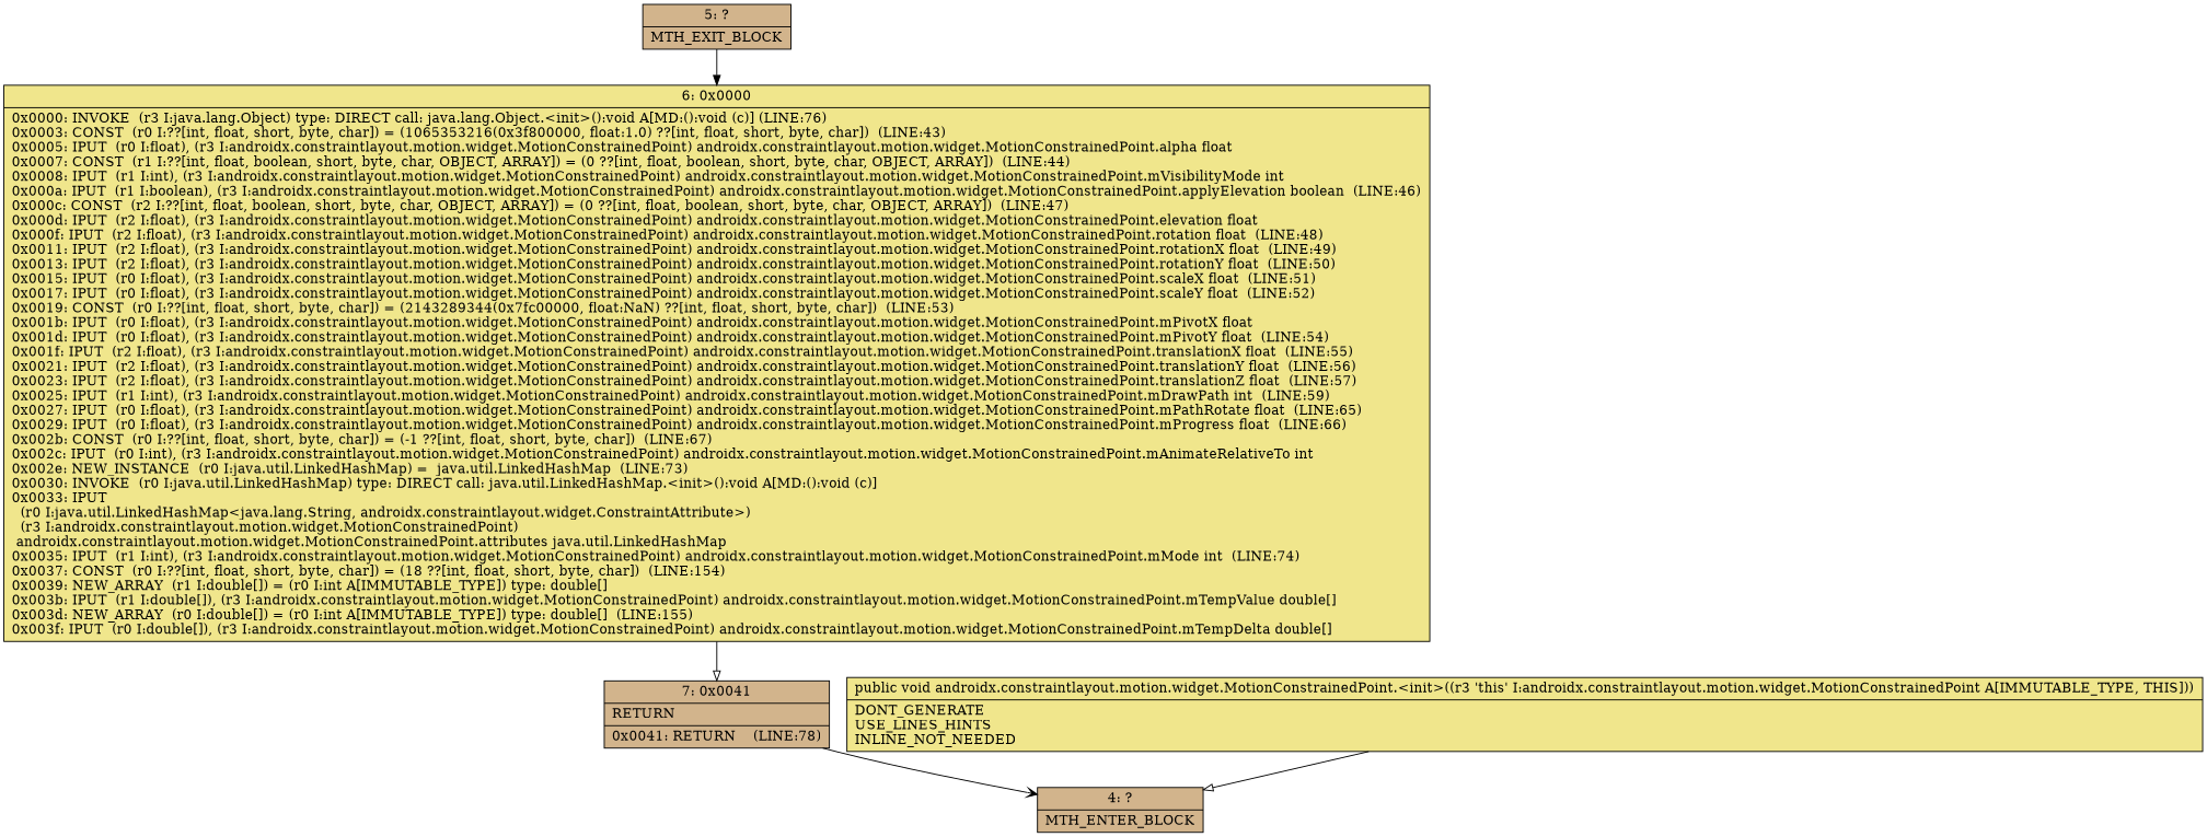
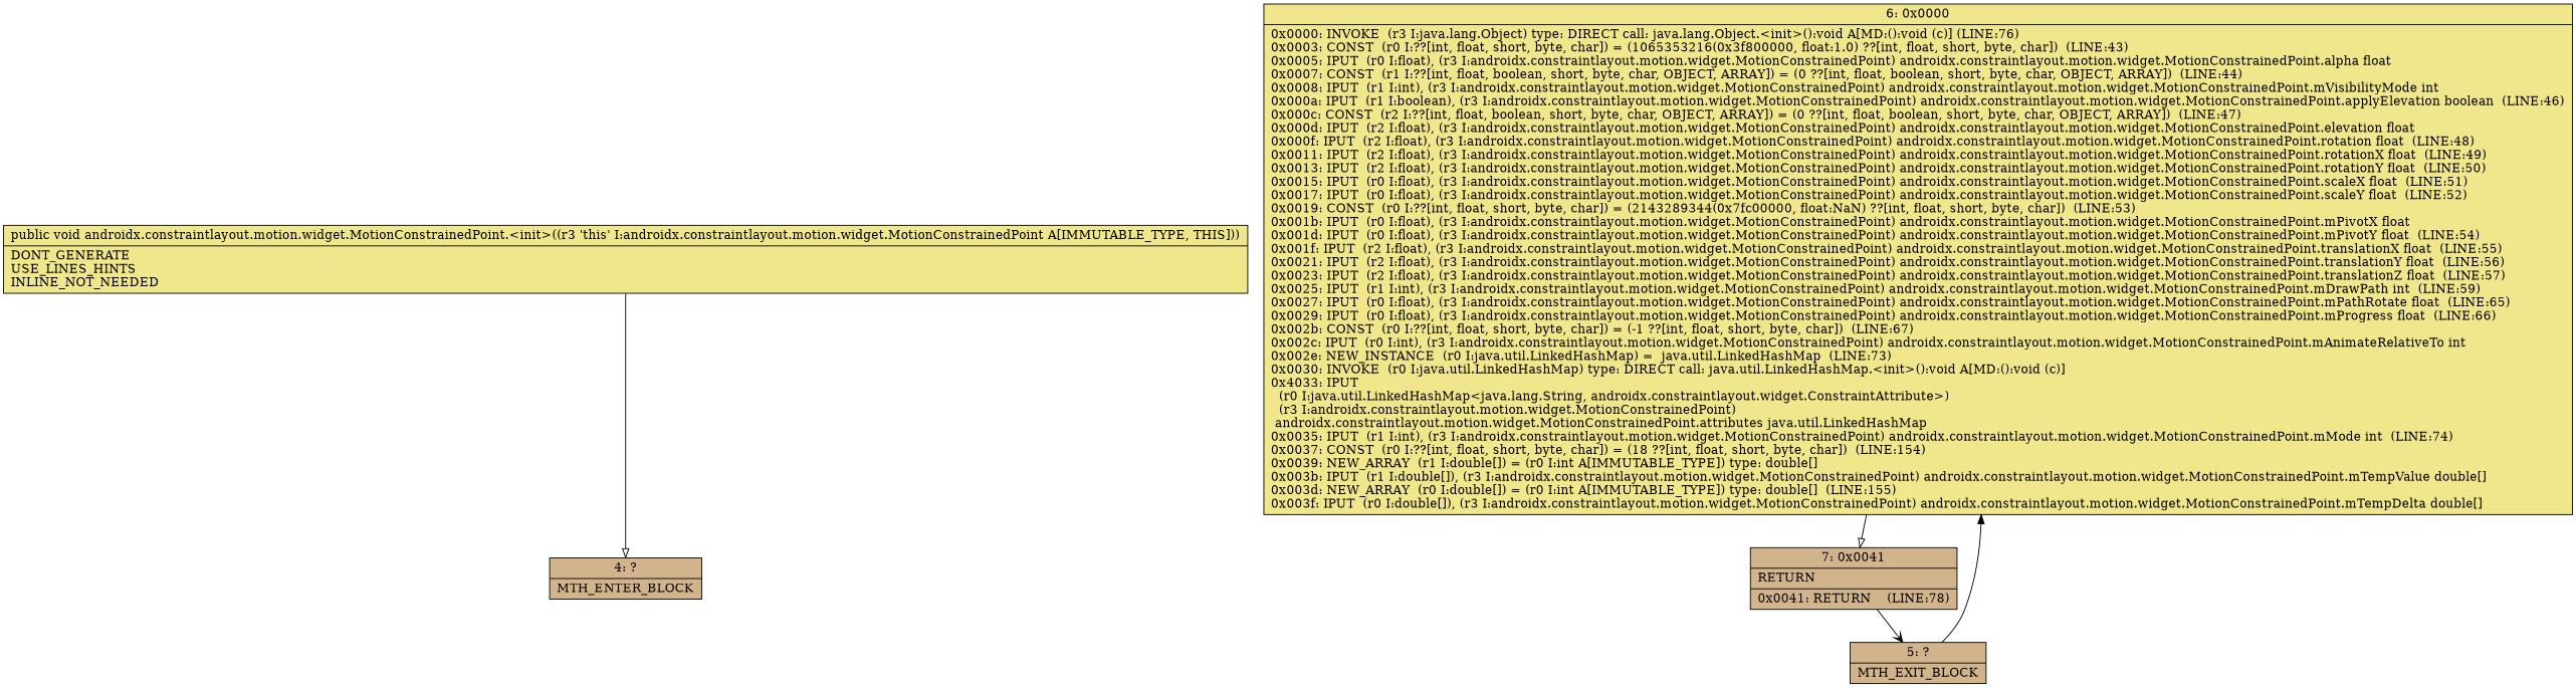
  digraph {
    node [fillcolor=tan shape=record style=filled]
    edge [arrowhead=onormal]
    n1 [label="{4\:\ ?|MTH_ENTER_BLOCK\l}"]
-   n2 [fillcolor=khaki label="{6\:\ 0x0000|0x0000: INVOKE  (r3 I:java.lang.Object) type: DIRECT call: java.lang.Object.\<init\>():void A[MD:():void (c)] (LINE:76)\l0x0003: CONST  (r0 I:??[int, float, short, byte, char]) = (1065353216(0x3f800000, float:1.0) ??[int, float, short, byte, char])  (LINE:43)\l0x0005: IPUT  (r0 I:float), (r3 I:androidx.constraintlayout.motion.widget.MotionConstrainedPoint) androidx.constraintlayout.motion.widget.MotionConstrainedPoint.alpha float \l0x0007: CONST  (r1 I:??[int, float, boolean, short, byte, char, OBJECT, ARRAY]) = (0 ??[int, float, boolean, short, byte, char, OBJECT, ARRAY])  (LINE:44)\l0x0008: IPUT  (r1 I:int), (r3 I:androidx.constraintlayout.motion.widget.MotionConstrainedPoint) androidx.constraintlayout.motion.widget.MotionConstrainedPoint.mVisibilityMode int \l0x000a: IPUT  (r1 I:boolean), (r3 I:androidx.constraintlayout.motion.widget.MotionConstrainedPoint) androidx.constraintlayout.motion.widget.MotionConstrainedPoint.applyElevation boolean  (LINE:46)\l0x000c: CONST  (r2 I:??[int, float, boolean, short, byte, char, OBJECT, ARRAY]) = (0 ??[int, float, boolean, short, byte, char, OBJECT, ARRAY])  (LINE:47)\l0x000d: IPUT  (r2 I:float), (r3 I:androidx.constraintlayout.motion.widget.MotionConstrainedPoint) androidx.constraintlayout.motion.widget.MotionConstrainedPoint.elevation float \l0x000f: IPUT  (r2 I:float), (r3 I:androidx.constraintlayout.motion.widget.MotionConstrainedPoint) androidx.constraintlayout.motion.widget.MotionConstrainedPoint.rotation float  (LINE:48)\l0x0011: IPUT  (r2 I:float), (r3 I:androidx.constraintlayout.motion.widget.MotionConstrainedPoint) androidx.constraintlayout.motion.widget.MotionConstrainedPoint.rotationX float  (LINE:49)\l0x0013: IPUT  (r2 I:float), (r3 I:androidx.constraintlayout.motion.widget.MotionConstrainedPoint) androidx.constraintlayout.motion.widget.MotionConstrainedPoint.rotationY float  (LINE:50)\l0x0015: IPUT  (r0 I:float), (r3 I:androidx.constraintlayout.motion.widget.MotionConstrainedPoint) androidx.constraintlayout.motion.widget.MotionConstrainedPoint.scaleX float  (LINE:51)\l0x0017: IPUT  (r0 I:float), (r3 I:androidx.constraintlayout.motion.widget.MotionConstrainedPoint) androidx.constraintlayout.motion.widget.MotionConstrainedPoint.scaleY float  (LINE:52)\l0x0019: CONST  (r0 I:??[int, float, short, byte, char]) = (2143289344(0x7fc00000, float:NaN) ??[int, float, short, byte, char])  (LINE:53)\l0x001b: IPUT  (r0 I:float), (r3 I:androidx.constraintlayout.motion.widget.MotionConstrainedPoint) androidx.constraintlayout.motion.widget.MotionConstrainedPoint.mPivotX float \l0x001d: IPUT  (r0 I:float), (r3 I:androidx.constraintlayout.motion.widget.MotionConstrainedPoint) androidx.constraintlayout.motion.widget.MotionConstrainedPoint.mPivotY float  (LINE:54)\l0x001f: IPUT  (r2 I:float), (r3 I:androidx.constraintlayout.motion.widget.MotionConstrainedPoint) androidx.constraintlayout.motion.widget.MotionConstrainedPoint.translationX float  (LINE:55)\l0x0021: IPUT  (r2 I:float), (r3 I:androidx.constraintlayout.motion.widget.MotionConstrainedPoint) androidx.constraintlayout.motion.widget.MotionConstrainedPoint.translationY float  (LINE:56)\l0x0023: IPUT  (r2 I:float), (r3 I:androidx.constraintlayout.motion.widget.MotionConstrainedPoint) androidx.constraintlayout.motion.widget.MotionConstrainedPoint.translationZ float  (LINE:57)\l0x0025: IPUT  (r1 I:int), (r3 I:androidx.constraintlayout.motion.widget.MotionConstrainedPoint) androidx.constraintlayout.motion.widget.MotionConstrainedPoint.mDrawPath int  (LINE:59)\l0x0027: IPUT  (r0 I:float), (r3 I:androidx.constraintlayout.motion.widget.MotionConstrainedPoint) androidx.constraintlayout.motion.widget.MotionConstrainedPoint.mPathRotate float  (LINE:65)\l0x0029: IPUT  (r0 I:float), (r3 I:androidx.constraintlayout.motion.widget.MotionConstrainedPoint) androidx.constraintlayout.motion.widget.MotionConstrainedPoint.mProgress float  (LINE:66)\l0x002b: CONST  (r0 I:??[int, float, short, byte, char]) = (\-1 ??[int, float, short, byte, char])  (LINE:67)\l0x002c: IPUT  (r0 I:int), (r3 I:androidx.constraintlayout.motion.widget.MotionConstrainedPoint) androidx.constraintlayout.motion.widget.MotionConstrainedPoint.mAnimateRelativeTo int \l0x002e: NEW_INSTANCE  (r0 I:java.util.LinkedHashMap) =  java.util.LinkedHashMap  (LINE:73)\l0x0030: INVOKE  (r0 I:java.util.LinkedHashMap) type: DIRECT call: java.util.LinkedHashMap.\<init\>():void A[MD:():void (c)]\l0x0033: IPUT  \l  (r0 I:java.util.LinkedHashMap\<java.lang.String, androidx.constraintlayout.widget.ConstraintAttribute\>)\l  (r3 I:androidx.constraintlayout.motion.widget.MotionConstrainedPoint)\l androidx.constraintlayout.motion.widget.MotionConstrainedPoint.attributes java.util.LinkedHashMap \l0x0035: IPUT  (r1 I:int), (r3 I:androidx.constraintlayout.motion.widget.MotionConstrainedPoint) androidx.constraintlayout.motion.widget.MotionConstrainedPoint.mMode int  (LINE:74)\l0x0037: CONST  (r0 I:??[int, float, short, byte, char]) = (18 ??[int, float, short, byte, char])  (LINE:154)\l0x0039: NEW_ARRAY  (r1 I:double[]) = (r0 I:int A[IMMUTABLE_TYPE]) type: double[] \l0x003b: IPUT  (r1 I:double[]), (r3 I:androidx.constraintlayout.motion.widget.MotionConstrainedPoint) androidx.constraintlayout.motion.widget.MotionConstrainedPoint.mTempValue double[] \l0x003d: NEW_ARRAY  (r0 I:double[]) = (r0 I:int A[IMMUTABLE_TYPE]) type: double[]  (LINE:155)\l0x003f: IPUT  (r0 I:double[]), (r3 I:androidx.constraintlayout.motion.widget.MotionConstrainedPoint) androidx.constraintlayout.motion.widget.MotionConstrainedPoint.mTempDelta double[] \l}"]
+   n2 [fillcolor=khaki label="{6\:\ 0x0000|0x0000: INVOKE  (r3 I:java.lang.Object) type: DIRECT call: java.lang.Object.\<init\>():void A[MD:():void (c)] (LINE:76)\l0x0003: CONST  (r0 I:??[int, float, short, byte, char]) = (1065353216(0x3f800000, float:1.0) ??[int, float, short, byte, char])  (LINE:43)\l0x0005: IPUT  (r0 I:float), (r3 I:androidx.constraintlayout.motion.widget.MotionConstrainedPoint) androidx.constraintlayout.motion.widget.MotionConstrainedPoint.alpha float \l0x0007: CONST  (r1 I:??[int, float, boolean, short, byte, char, OBJECT, ARRAY]) = (0 ??[int, float, boolean, short, byte, char, OBJECT, ARRAY])  (LINE:44)\l0x0008: IPUT  (r1 I:int), (r3 I:androidx.constraintlayout.motion.widget.MotionConstrainedPoint) androidx.constraintlayout.motion.widget.MotionConstrainedPoint.mVisibilityMode int \l0x000a: IPUT  (r1 I:boolean), (r3 I:androidx.constraintlayout.motion.widget.MotionConstrainedPoint) androidx.constraintlayout.motion.widget.MotionConstrainedPoint.applyElevation boolean  (LINE:46)\l0x000c: CONST  (r2 I:??[int, float, boolean, short, byte, char, OBJECT, ARRAY]) = (0 ??[int, float, boolean, short, byte, char, OBJECT, ARRAY])  (LINE:47)\l0x000d: IPUT  (r2 I:float), (r3 I:androidx.constraintlayout.motion.widget.MotionConstrainedPoint) androidx.constraintlayout.motion.widget.MotionConstrainedPoint.elevation float \l0x000f: IPUT  (r2 I:float), (r3 I:androidx.constraintlayout.motion.widget.MotionConstrainedPoint) androidx.constraintlayout.motion.widget.MotionConstrainedPoint.rotation float  (LINE:48)\l0x0011: IPUT  (r2 I:float), (r3 I:androidx.constraintlayout.motion.widget.MotionConstrainedPoint) androidx.constraintlayout.motion.widget.MotionConstrainedPoint.rotationX float  (LINE:49)\l0x0013: IPUT  (r2 I:float), (r3 I:androidx.constraintlayout.motion.widget.MotionConstrainedPoint) androidx.constraintlayout.motion.widget.MotionConstrainedPoint.rotationY float  (LINE:50)\l0x0015: IPUT  (r0 I:float), (r3 I:androidx.constraintlayout.motion.widget.MotionConstrainedPoint) androidx.constraintlayout.motion.widget.MotionConstrainedPoint.scaleX float  (LINE:51)\l0x0017: IPUT  (r0 I:float), (r3 I:androidx.constraintlayout.motion.widget.MotionConstrainedPoint) androidx.constraintlayout.motion.widget.MotionConstrainedPoint.scaleY float  (LINE:52)\l0x0019: CONST  (r0 I:??[int, float, short, byte, char]) = (2143289344(0x7fc00000, float:NaN) ??[int, float, short, byte, char])  (LINE:53)\l0x001b: IPUT  (r0 I:float), (r3 I:androidx.constraintlayout.motion.widget.MotionConstrainedPoint) androidx.constraintlayout.motion.widget.MotionConstrainedPoint.mPivotX float \l0x001d: IPUT  (r0 I:float), (r3 I:androidx.constraintlayout.motion.widget.MotionConstrainedPoint) androidx.constraintlayout.motion.widget.MotionConstrainedPoint.mPivotY float  (LINE:54)\l0x001f: IPUT  (r2 I:float), (r3 I:androidx.constraintlayout.motion.widget.MotionConstrainedPoint) androidx.constraintlayout.motion.widget.MotionConstrainedPoint.translationX float  (LINE:55)\l0x0021: IPUT  (r2 I:float), (r3 I:androidx.constraintlayout.motion.widget.MotionConstrainedPoint) androidx.constraintlayout.motion.widget.MotionConstrainedPoint.translationY float  (LINE:56)\l0x0023: IPUT  (r2 I:float), (r3 I:androidx.constraintlayout.motion.widget.MotionConstrainedPoint) androidx.constraintlayout.motion.widget.MotionConstrainedPoint.translationZ float  (LINE:57)\l0x0025: IPUT  (r1 I:int), (r3 I:androidx.constraintlayout.motion.widget.MotionConstrainedPoint) androidx.constraintlayout.motion.widget.MotionConstrainedPoint.mDrawPath int  (LINE:59)\l0x0027: IPUT  (r0 I:float), (r3 I:androidx.constraintlayout.motion.widget.MotionConstrainedPoint) androidx.constraintlayout.motion.widget.MotionConstrainedPoint.mPathRotate float  (LINE:65)\l0x0029: IPUT  (r0 I:float), (r3 I:androidx.constraintlayout.motion.widget.MotionConstrainedPoint) androidx.constraintlayout.motion.widget.MotionConstrainedPoint.mProgress float  (LINE:66)\l0x002b: CONST  (r0 I:??[int, float, short, byte, char]) = (\-1 ??[int, float, short, byte, char])  (LINE:67)\l0x002c: IPUT  (r0 I:int), (r3 I:androidx.constraintlayout.motion.widget.MotionConstrainedPoint) androidx.constraintlayout.motion.widget.MotionConstrainedPoint.mAnimateRelativeTo int \l0x002e: NEW_INSTANCE  (r0 I:java.util.LinkedHashMap) =  java.util.LinkedHashMap  (LINE:73)\l0x0030: INVOKE  (r0 I:java.util.LinkedHashMap) type: DIRECT call: java.util.LinkedHashMap.\<init\>():void A[MD:():void (c)]\l0x4033: IPUT  \l  (r0 I:java.util.LinkedHashMap\<java.lang.String, androidx.constraintlayout.widget.ConstraintAttribute\>)\l  (r3 I:androidx.constraintlayout.motion.widget.MotionConstrainedPoint)\l androidx.constraintlayout.motion.widget.MotionConstrainedPoint.attributes java.util.LinkedHashMap \l0x0035: IPUT  (r1 I:int), (r3 I:androidx.constraintlayout.motion.widget.MotionConstrainedPoint) androidx.constraintlayout.motion.widget.MotionConstrainedPoint.mMode int  (LINE:74)\l0x0037: CONST  (r0 I:??[int, float, short, byte, char]) = (18 ??[int, float, short, byte, char])  (LINE:154)\l0x0039: NEW_ARRAY  (r1 I:double[]) = (r0 I:int A[IMMUTABLE_TYPE]) type: double[] \l0x003b: IPUT  (r1 I:double[]), (r3 I:androidx.constraintlayout.motion.widget.MotionConstrainedPoint) androidx.constraintlayout.motion.widget.MotionConstrainedPoint.mTempValue double[] \l0x003d: NEW_ARRAY  (r0 I:double[]) = (r0 I:int A[IMMUTABLE_TYPE]) type: double[]  (LINE:155)\l0x003f: IPUT  (r0 I:double[]), (r3 I:androidx.constraintlayout.motion.widget.MotionConstrainedPoint) androidx.constraintlayout.motion.widget.MotionConstrainedPoint.mTempDelta double[] \l}"]
    n3 [label="{7\:\ 0x0041|RETURN\l|0x0041: RETURN    (LINE:78)\l}"]
    n4 [label="{5\:\ ?|MTH_EXIT_BLOCK\l}"]
    n5 [fillcolor=khaki label="{public void androidx.constraintlayout.motion.widget.MotionConstrainedPoint.\<init\>((r3 'this' I:androidx.constraintlayout.motion.widget.MotionConstrainedPoint A[IMMUTABLE_TYPE, THIS]))  | DONT_GENERATE\lUSE_LINES_HINTS\lINLINE_NOT_NEEDED\l}"]
    n2 -> n3
-   n3 -> n1 [arrowhead=vee]
+   n3 -> n4 [arrowhead=vee]
    n4 -> n2 [arrowhead=normal]
    n5 -> n1
  }
